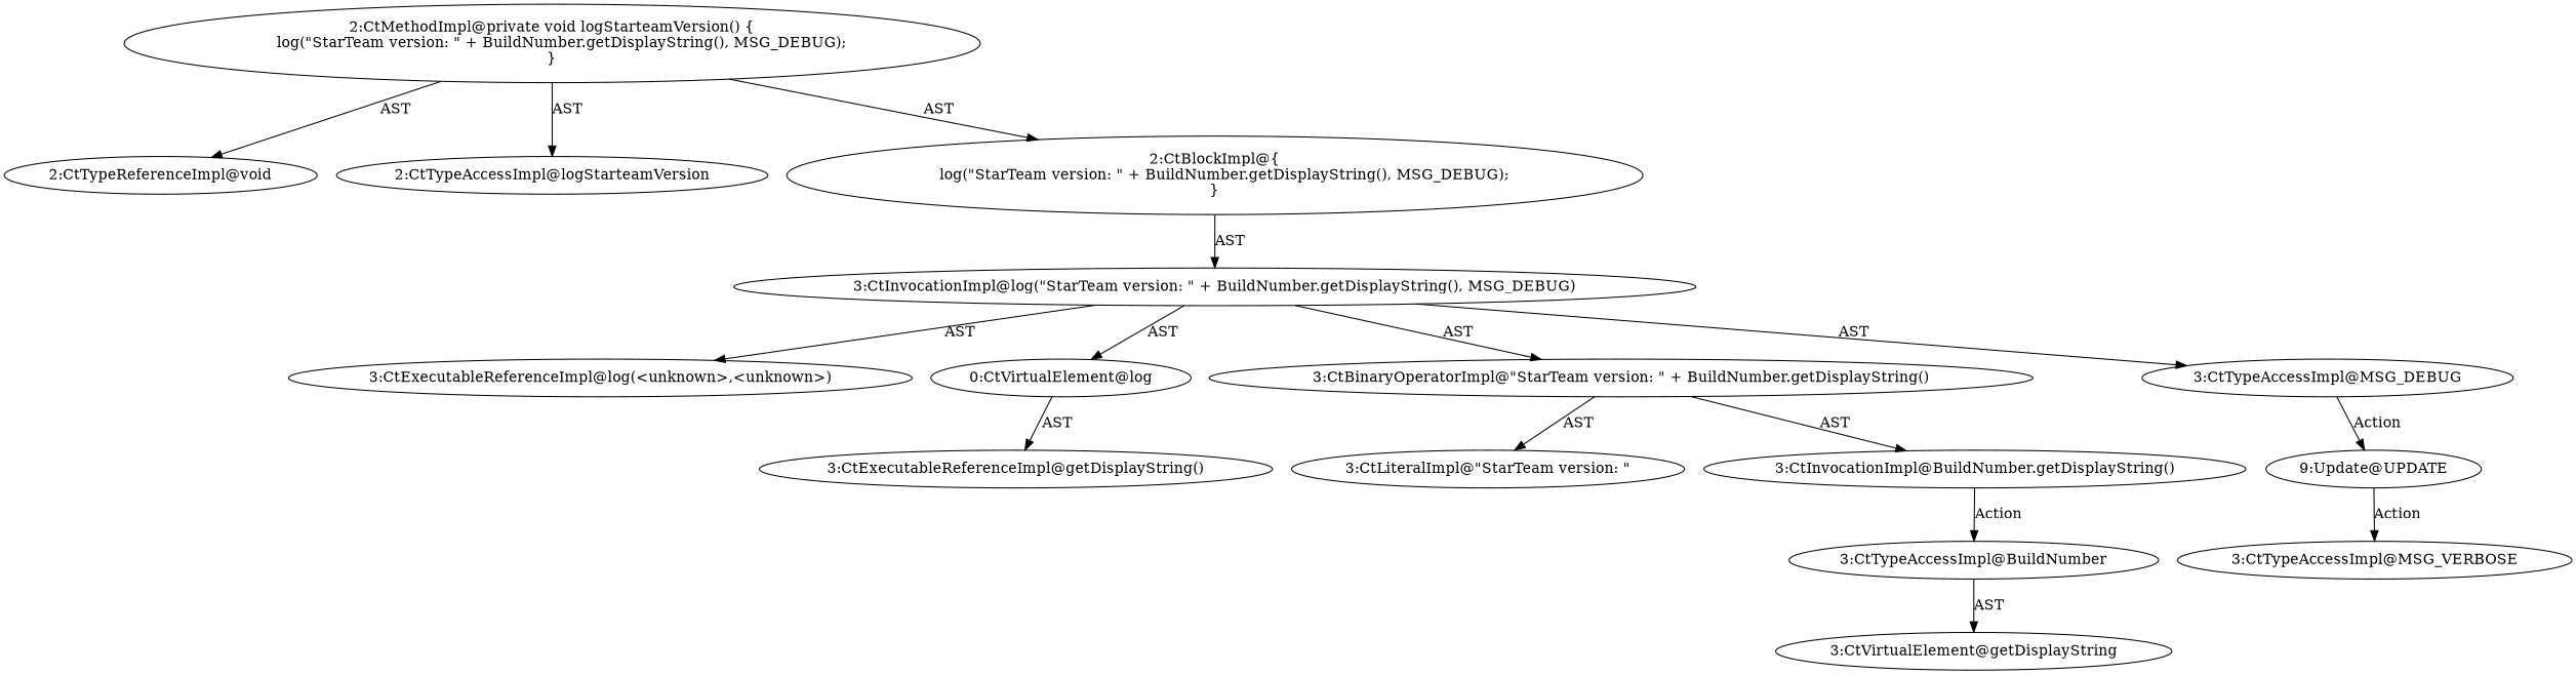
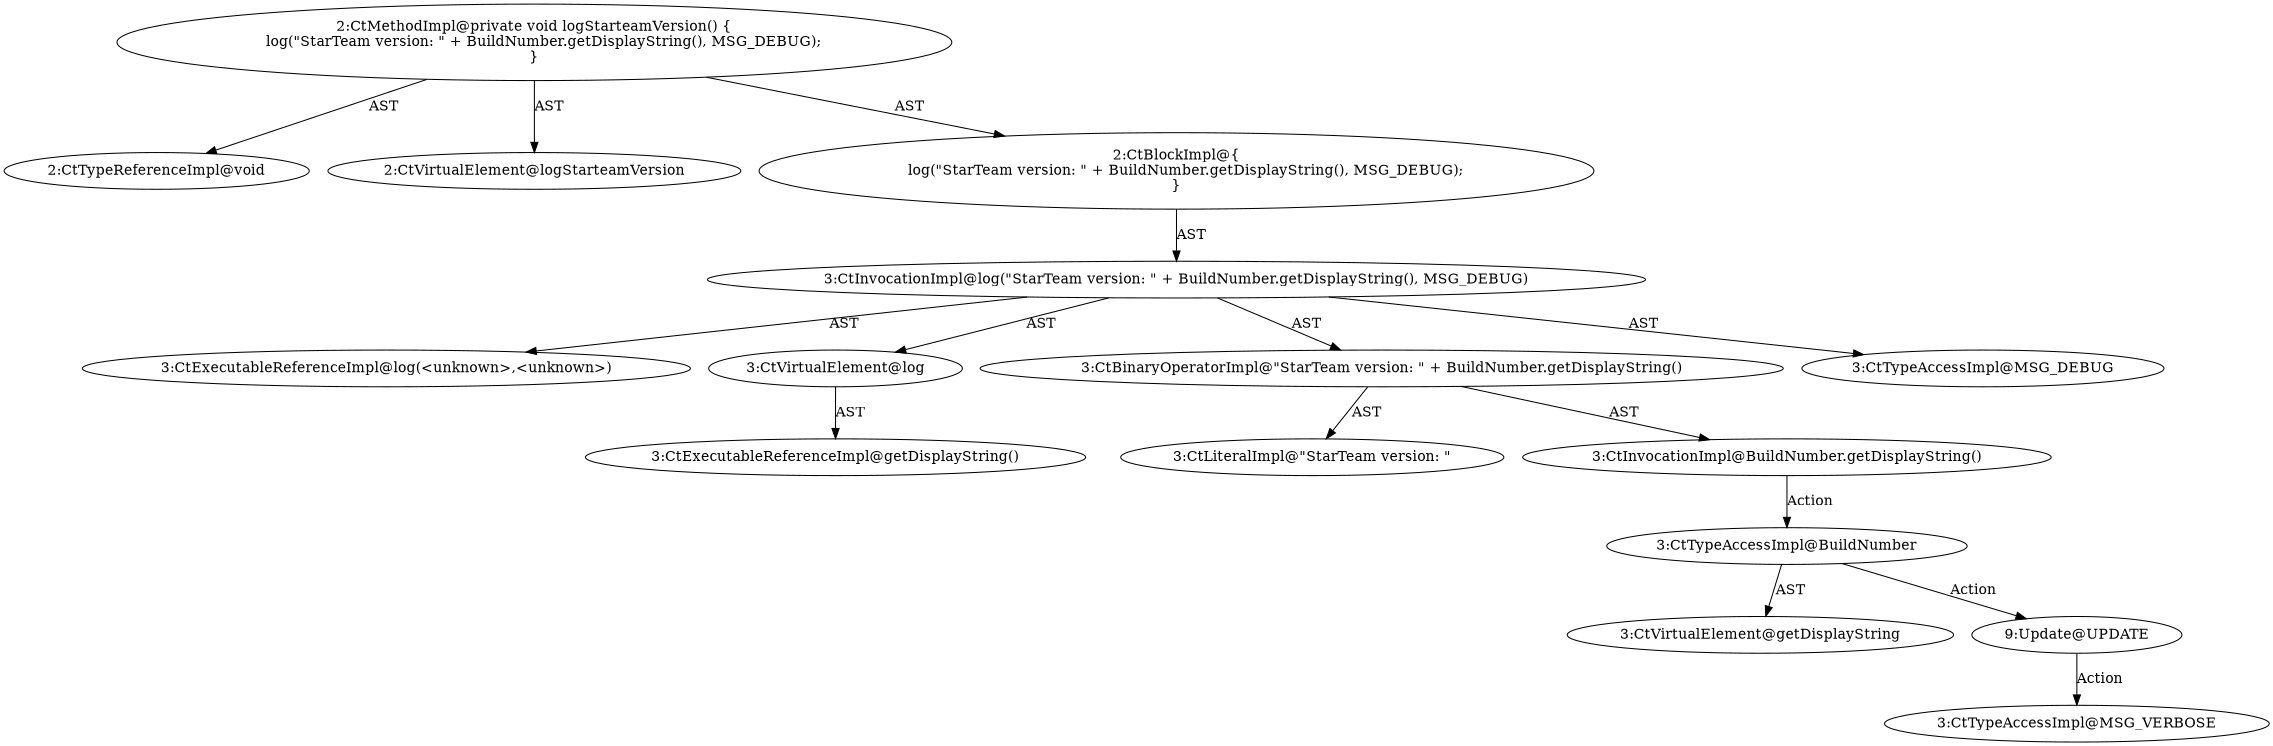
  digraph {
    node [shape=ellipse]
    n1 [label="2:CtTypeReferenceImpl@void"]
-   n2 [label="2:CtTypeAccessImpl@logStarteamVersion"]
+   n2 [label="2:CtVirtualElement@logStarteamVersion"]
    n3 [label="3:CtExecutableReferenceImpl@log(<unknown>,<unknown>)"]
-   n4 [label="0:CtVirtualElement@log"]
+   n4 [label="3:CtVirtualElement@log"]
    n5 [label="3:CtExecutableReferenceImpl@getDisplayString()"]
    n6 [label="3:CtLiteralImpl@\"StarTeam version: \""]
    n7 [label="3:CtVirtualElement@getDisplayString"]
    n8 [label="3:CtTypeAccessImpl@BuildNumber"]
    n9 [label="3:CtInvocationImpl@BuildNumber.getDisplayString()"]
    n10 [label="3:CtBinaryOperatorImpl@\"StarTeam version: \" + BuildNumber.getDisplayString()"]
    n11 [label="3:CtTypeAccessImpl@MSG_DEBUG"]
    n12 [label="9:Update@UPDATE"]
    n13 [label="3:CtTypeAccessImpl@MSG_VERBOSE"]
    n14 [label="3:CtInvocationImpl@log(\"StarTeam version: \" + BuildNumber.getDisplayString(), MSG_DEBUG)"]
    n15 [label="2:CtBlockImpl@\{\n    log(\"StarTeam version: \" + BuildNumber.getDisplayString(), MSG_DEBUG);\n\}"]
    n16 [label="2:CtMethodImpl@private void logStarteamVersion() \{\n    log(\"StarTeam version: \" + BuildNumber.getDisplayString(), MSG_DEBUG);\n\}"]
    n4 -> n5 [label=AST]
    n8 -> n7 [label=AST]
    n9 -> n8 [label=Action]
    n10 -> n6 [label=AST]
    n10 -> n9 [label=AST]
-   n11 -> n12 [label=Action]
+   n8 -> n12 [label=Action]
    n12 -> n13 [label=Action]
    n14 -> n3 [label=AST]
    n14 -> n4 [label=AST]
    n14 -> n10 [label=AST]
    n14 -> n11 [label=AST]
    n15 -> n14 [label=AST]
    n16 -> n1 [label=AST]
    n16 -> n2 [label=AST]
    n16 -> n15 [label=AST]
  }
